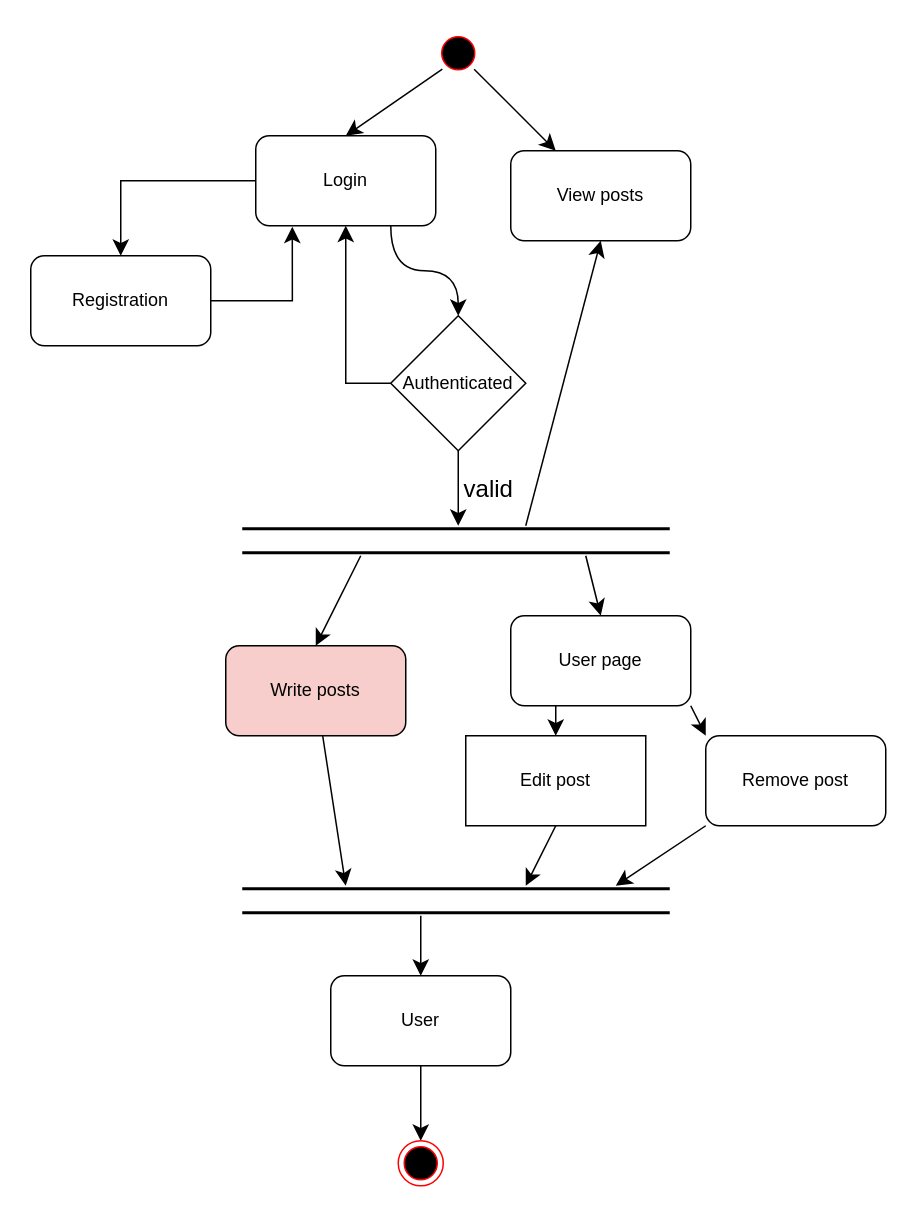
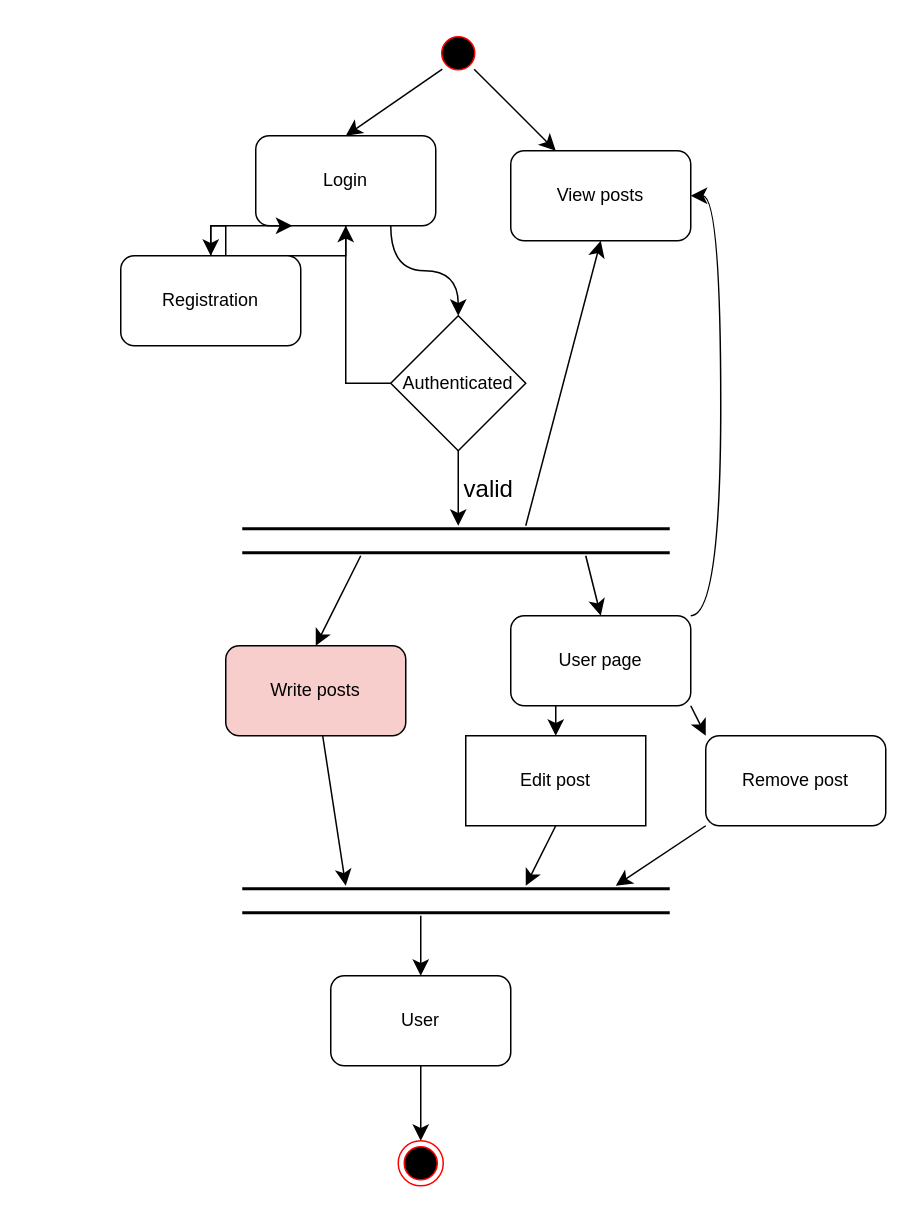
  <mxCell id="0" />
  <mxCell id="1" parent="0" />
  <mxCell id="2" style="edgeStyle=none;curved=1;rounded=0;orthogonalLoop=1;jettySize=auto;html=1;exitX=1;exitY=1;exitDx=0;exitDy=0;entryX=0.25;entryY=0;entryDx=0;entryDy=0;fontSize=12;startSize=8;endSize=8;" edge="1" parent="1" source="4" target="5"><mxGeometry relative="1" as="geometry" /></mxCell>
  <mxCell id="3" style="edgeStyle=none;curved=1;rounded=0;orthogonalLoop=1;jettySize=auto;html=1;exitX=0;exitY=1;exitDx=0;exitDy=0;entryX=0.5;entryY=0;entryDx=0;entryDy=0;fontSize=12;startSize=8;endSize=8;" edge="1" parent="1" source="4" target="8"><mxGeometry relative="1" as="geometry" /></mxCell>
  <mxCell id="4" value="" style="ellipse;html=1;shape=startState;fillColor=#000000;strokeColor=#ff0000;" vertex="1" parent="1"><mxGeometry x="290" y="20" width="30" height="30" as="geometry" /></mxCell>
  <mxCell id="5" value="View posts" style="rounded=1;whiteSpace=wrap;html=1;" vertex="1" parent="1"><mxGeometry x="340" y="100" width="120" height="60" as="geometry" /></mxCell>
  <mxCell id="6" style="edgeStyle=orthogonalEdgeStyle;rounded=0;orthogonalLoop=1;jettySize=auto;html=1;entryX=0.5;entryY=0;entryDx=0;entryDy=0;fontSize=12;startSize=8;endSize=8;" edge="1" parent="1" source="8" target="10"><mxGeometry relative="1" as="geometry" /></mxCell>
  <mxCell id="7" style="edgeStyle=orthogonalEdgeStyle;rounded=0;orthogonalLoop=1;jettySize=auto;html=1;exitX=0.75;exitY=1;exitDx=0;exitDy=0;entryX=0.5;entryY=0;entryDx=0;entryDy=0;fontSize=12;startSize=8;endSize=8;curved=1;" edge="1" parent="1" source="8" target="13"><mxGeometry relative="1" as="geometry" /></mxCell>
  <mxCell id="8" value="Login" style="rounded=1;whiteSpace=wrap;html=1;" vertex="1" parent="1"><mxGeometry x="170" y="90" width="120" height="60" as="geometry" /></mxCell>
  <mxCell id="9" style="edgeStyle=orthogonalEdgeStyle;rounded=0;orthogonalLoop=1;jettySize=auto;html=1;entryX=0.203;entryY=1.01;entryDx=0;entryDy=0;fontSize=12;startSize=8;endSize=8;entryPerimeter=0;" edge="1" parent="1" source="10" target="8"><mxGeometry relative="1" as="geometry" /></mxCell>
- <mxCell id="10" value="Registration" style="rounded=1;whiteSpace=wrap;html=1;" vertex="1" parent="1"><mxGeometry x="20" y="170" width="120" height="60" as="geometry" /></mxCell>
+ <mxCell id="10" value="Registration" style="rounded=1;whiteSpace=wrap;html=1;" vertex="1" parent="1"><mxGeometry x="80" y="170" width="120" height="60" as="geometry" /></mxCell>
  <mxCell id="11" style="edgeStyle=orthogonalEdgeStyle;rounded=0;orthogonalLoop=1;jettySize=auto;html=1;entryX=0.5;entryY=1;entryDx=0;entryDy=0;fontSize=12;startSize=8;endSize=8;" edge="1" parent="1" source="13" target="8"><mxGeometry relative="1" as="geometry"><Array as="points"><mxPoint x="230" y="255" /></Array></mxGeometry></mxCell>
  <mxCell id="12" style="edgeStyle=none;curved=1;rounded=0;orthogonalLoop=1;jettySize=auto;html=1;fontSize=12;startSize=8;endSize=8;" edge="1" parent="1" source="13"><mxGeometry relative="1" as="geometry"><mxPoint x="305" y="350" as="targetPoint" /></mxGeometry></mxCell>
  <mxCell id="13" value="Authenticated" style="rhombus;whiteSpace=wrap;html=1;align=center;" vertex="1" parent="1"><mxGeometry x="260" y="210" width="90" height="90" as="geometry" /></mxCell>
  <mxCell id="14" value="&lt;div&gt;&lt;span style=&quot;background-color: initial;&quot;&gt;valid&lt;/span&gt;&lt;br&gt;&lt;/div&gt;" style="text;html=1;align=center;verticalAlign=middle;resizable=0;points=[];autosize=1;strokeColor=none;fillColor=none;fontSize=16;" vertex="1" parent="1"><mxGeometry x="295" y="310" width="60" height="30" as="geometry" /></mxCell>
  <mxCell id="15" value="" style="shape=link;html=1;rounded=0;fontSize=12;startSize=8;endSize=8;curved=1;width=15;strokeWidth=2;" edge="1" parent="1"><mxGeometry width="100" relative="1" as="geometry"><mxPoint x="161" y="360" as="sourcePoint" /><mxPoint x="446" y="360" as="targetPoint" /></mxGeometry></mxCell>
  <mxCell id="16" value="" style="edgeStyle=none;orthogonalLoop=1;jettySize=auto;html=1;rounded=0;fontSize=12;startSize=8;endSize=8;curved=1;entryX=0.5;entryY=1;entryDx=0;entryDy=0;" edge="1" parent="1" target="5"><mxGeometry width="140" relative="1" as="geometry"><mxPoint x="350" y="350" as="sourcePoint" /><mxPoint x="500" y="340" as="targetPoint" /><Array as="points" /></mxGeometry></mxCell>
  <mxCell id="17" style="edgeStyle=none;curved=1;rounded=0;orthogonalLoop=1;jettySize=auto;html=1;fontSize=12;startSize=8;endSize=8;" edge="1" parent="1" source="18"><mxGeometry relative="1" as="geometry"><mxPoint x="230" y="590" as="targetPoint" /></mxGeometry></mxCell>
  <mxCell id="18" value="Write posts" style="rounded=1;whiteSpace=wrap;html=1;fillColor=#f8cecc;" vertex="1" parent="1"><mxGeometry x="150" y="430" width="120" height="60" as="geometry" /></mxCell>
  <mxCell id="19" value="" style="edgeStyle=none;orthogonalLoop=1;jettySize=auto;html=1;rounded=0;fontSize=12;startSize=8;endSize=8;curved=1;entryX=0.5;entryY=0;entryDx=0;entryDy=0;" edge="1" parent="1" target="18"><mxGeometry width="140" relative="1" as="geometry"><mxPoint x="240" y="370" as="sourcePoint" /><mxPoint x="390" y="390" as="targetPoint" /><Array as="points" /></mxGeometry></mxCell>
  <mxCell id="20" value="" style="shape=link;html=1;rounded=0;fontSize=12;startSize=8;endSize=8;curved=1;width=15;strokeWidth=2;" edge="1" parent="1"><mxGeometry width="100" relative="1" as="geometry"><mxPoint x="161" y="600" as="sourcePoint" /><mxPoint x="446" y="600" as="targetPoint" /></mxGeometry></mxCell>
  <mxCell id="21" value="" style="edgeStyle=none;orthogonalLoop=1;jettySize=auto;html=1;rounded=0;fontSize=12;startSize=8;endSize=8;curved=1;entryX=0.5;entryY=0;entryDx=0;entryDy=0;" edge="1" parent="1" target="23"><mxGeometry width="140" relative="1" as="geometry"><mxPoint x="280" y="610" as="sourcePoint" /><mxPoint x="280" y="650" as="targetPoint" /><Array as="points" /></mxGeometry></mxCell>
  <mxCell id="22" style="edgeStyle=none;curved=1;rounded=0;orthogonalLoop=1;jettySize=auto;html=1;entryX=0.5;entryY=0;entryDx=0;entryDy=0;fontSize=12;startSize=8;endSize=8;" edge="1" parent="1" source="23" target="24"><mxGeometry relative="1" as="geometry" /></mxCell>
  <mxCell id="23" value="User" style="rounded=1;whiteSpace=wrap;html=1;" vertex="1" parent="1"><mxGeometry x="220" y="650" width="120" height="60" as="geometry" /></mxCell>
  <mxCell id="24" value="" style="ellipse;html=1;shape=endState;fillColor=#000000;strokeColor=#ff0000;" vertex="1" parent="1"><mxGeometry x="265" y="760" width="30" height="30" as="geometry" /></mxCell>
+ <mxCell id="25" style="edgeStyle=orthogonalEdgeStyle;curved=1;rounded=0;orthogonalLoop=1;jettySize=auto;html=1;exitX=1;exitY=0;exitDx=0;exitDy=0;entryX=1;entryY=0.5;entryDx=0;entryDy=0;fontSize=12;startSize=8;endSize=8;" edge="1" parent="1" source="28" target="5"><mxGeometry relative="1" as="geometry"><Array as="points"><mxPoint x="480" y="410" /><mxPoint x="480" y="130" /></Array></mxGeometry></mxCell>
  <mxCell id="26" style="edgeStyle=none;curved=1;rounded=0;orthogonalLoop=1;jettySize=auto;html=1;exitX=0.25;exitY=1;exitDx=0;exitDy=0;entryX=0.5;entryY=0;entryDx=0;entryDy=0;fontSize=12;startSize=8;endSize=8;" edge="1" parent="1" source="28" target="31"><mxGeometry relative="1" as="geometry" /></mxCell>
  <mxCell id="27" style="edgeStyle=none;curved=1;rounded=0;orthogonalLoop=1;jettySize=auto;html=1;exitX=1;exitY=1;exitDx=0;exitDy=0;entryX=0;entryY=0;entryDx=0;entryDy=0;fontSize=12;startSize=8;endSize=8;" edge="1" parent="1" source="28" target="33"><mxGeometry relative="1" as="geometry" /></mxCell>
  <mxCell id="28" value="User page" style="rounded=1;whiteSpace=wrap;html=1;" vertex="1" parent="1"><mxGeometry x="340" y="410" width="120" height="60" as="geometry" /></mxCell>
  <mxCell id="29" value="" style="edgeStyle=none;orthogonalLoop=1;jettySize=auto;html=1;rounded=0;fontSize=12;startSize=8;endSize=8;curved=1;entryX=0.5;entryY=0;entryDx=0;entryDy=0;" edge="1" parent="1" target="28"><mxGeometry width="140" relative="1" as="geometry"><mxPoint x="390" y="370" as="sourcePoint" /><mxPoint x="450" y="390" as="targetPoint" /><Array as="points" /></mxGeometry></mxCell>
  <mxCell id="30" style="edgeStyle=none;curved=1;rounded=0;orthogonalLoop=1;jettySize=auto;html=1;exitX=0.5;exitY=1;exitDx=0;exitDy=0;fontSize=12;startSize=8;endSize=8;" edge="1" parent="1" source="31"><mxGeometry relative="1" as="geometry"><mxPoint x="350" y="590" as="targetPoint" /></mxGeometry></mxCell>
  <mxCell id="31" value="Edit post" style="whiteSpace=wrap;html=1;rounded=0;" vertex="1" parent="1"><mxGeometry x="310" y="490" width="120" height="60" as="geometry" /></mxCell>
  <mxCell id="32" style="edgeStyle=none;curved=1;rounded=0;orthogonalLoop=1;jettySize=auto;html=1;exitX=0;exitY=1;exitDx=0;exitDy=0;fontSize=12;startSize=8;endSize=8;" edge="1" parent="1" source="33"><mxGeometry relative="1" as="geometry"><mxPoint x="410" y="590" as="targetPoint" /></mxGeometry></mxCell>
  <mxCell id="33" value="Remove post" style="rounded=1;whiteSpace=wrap;html=1;" vertex="1" parent="1"><mxGeometry x="470" y="490" width="120" height="60" as="geometry" /></mxCell>
